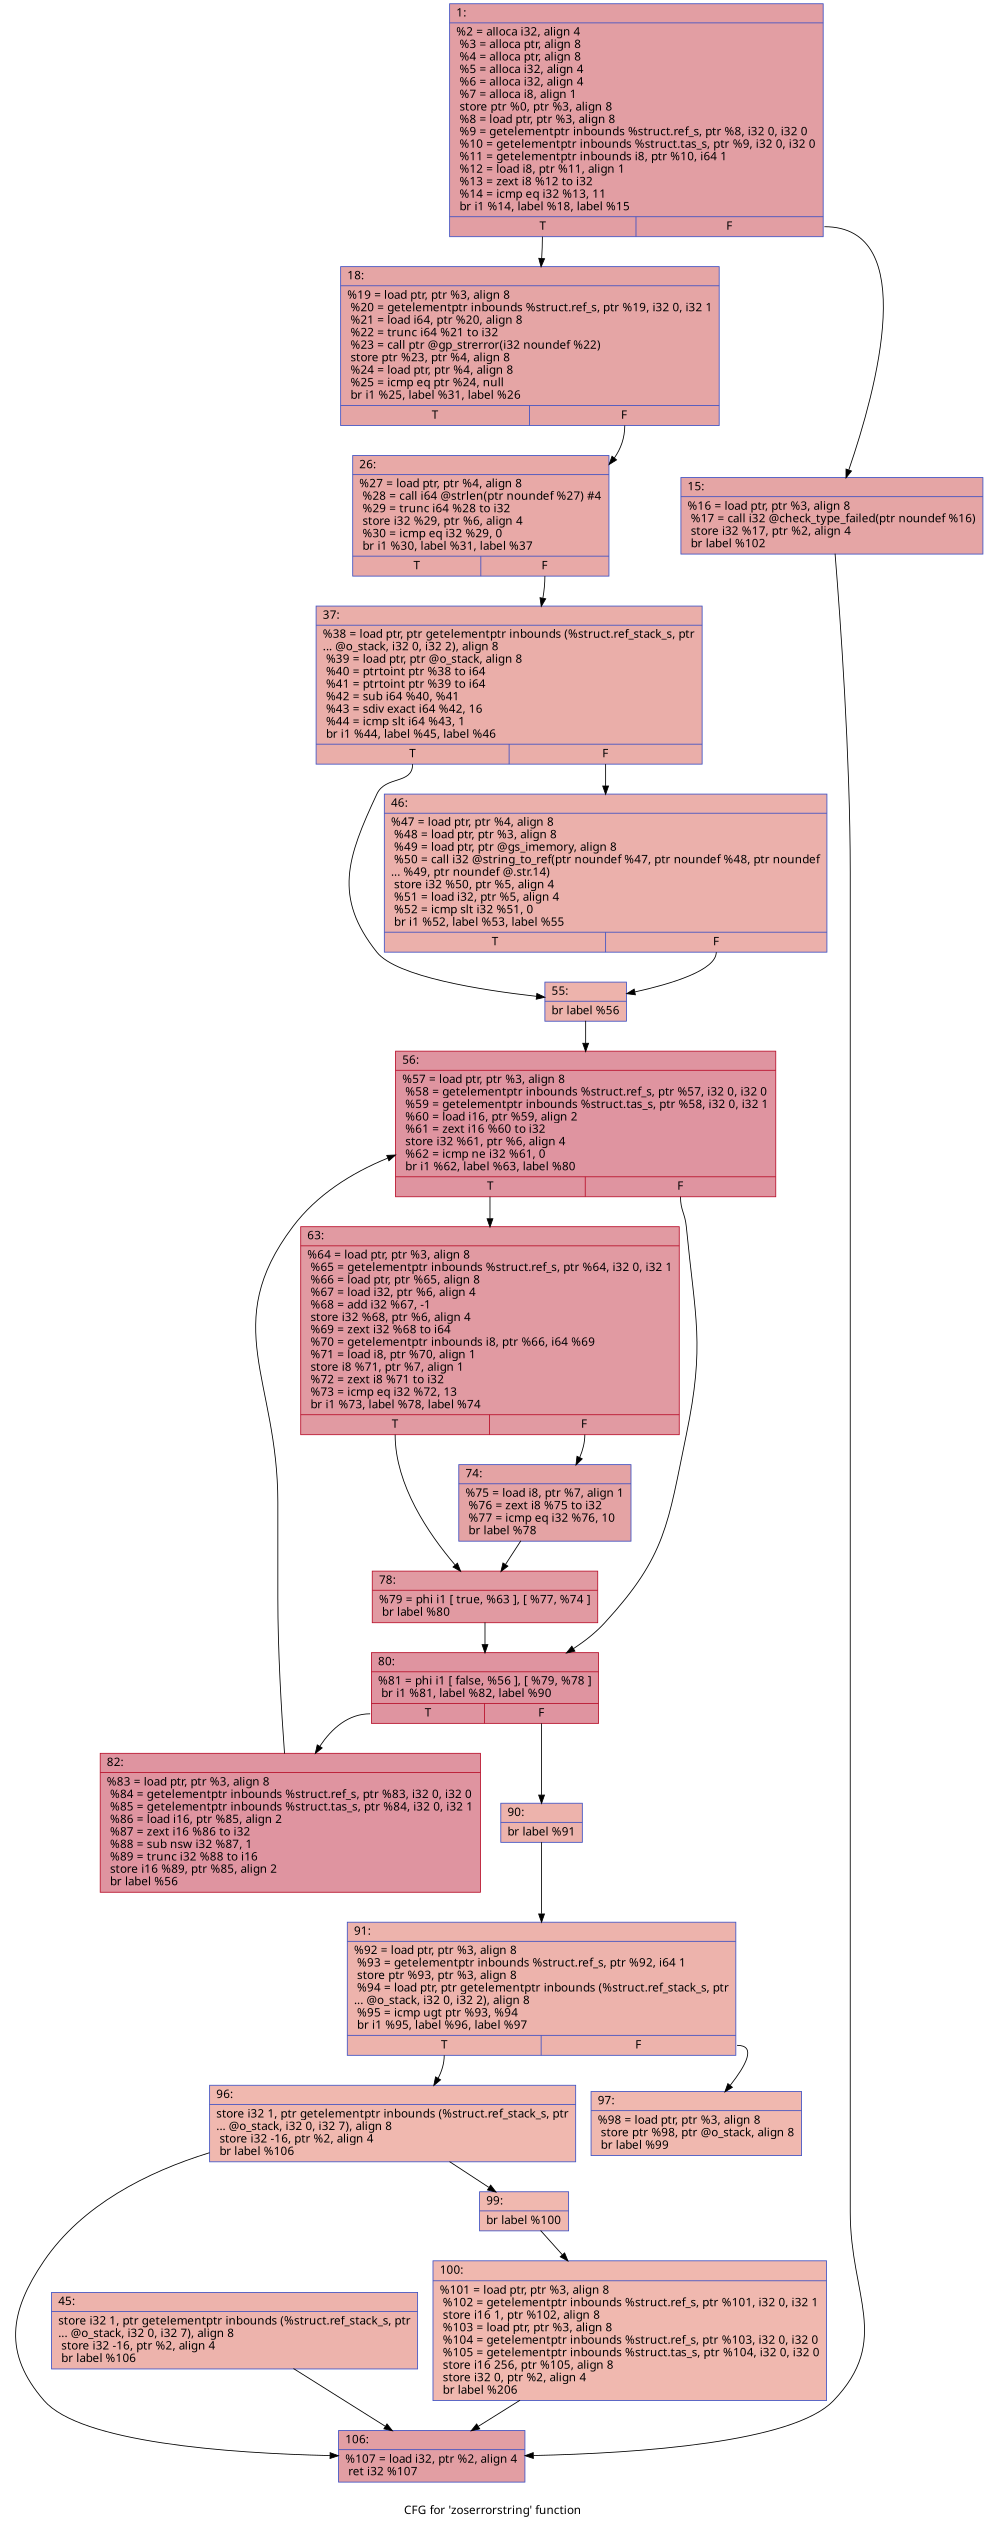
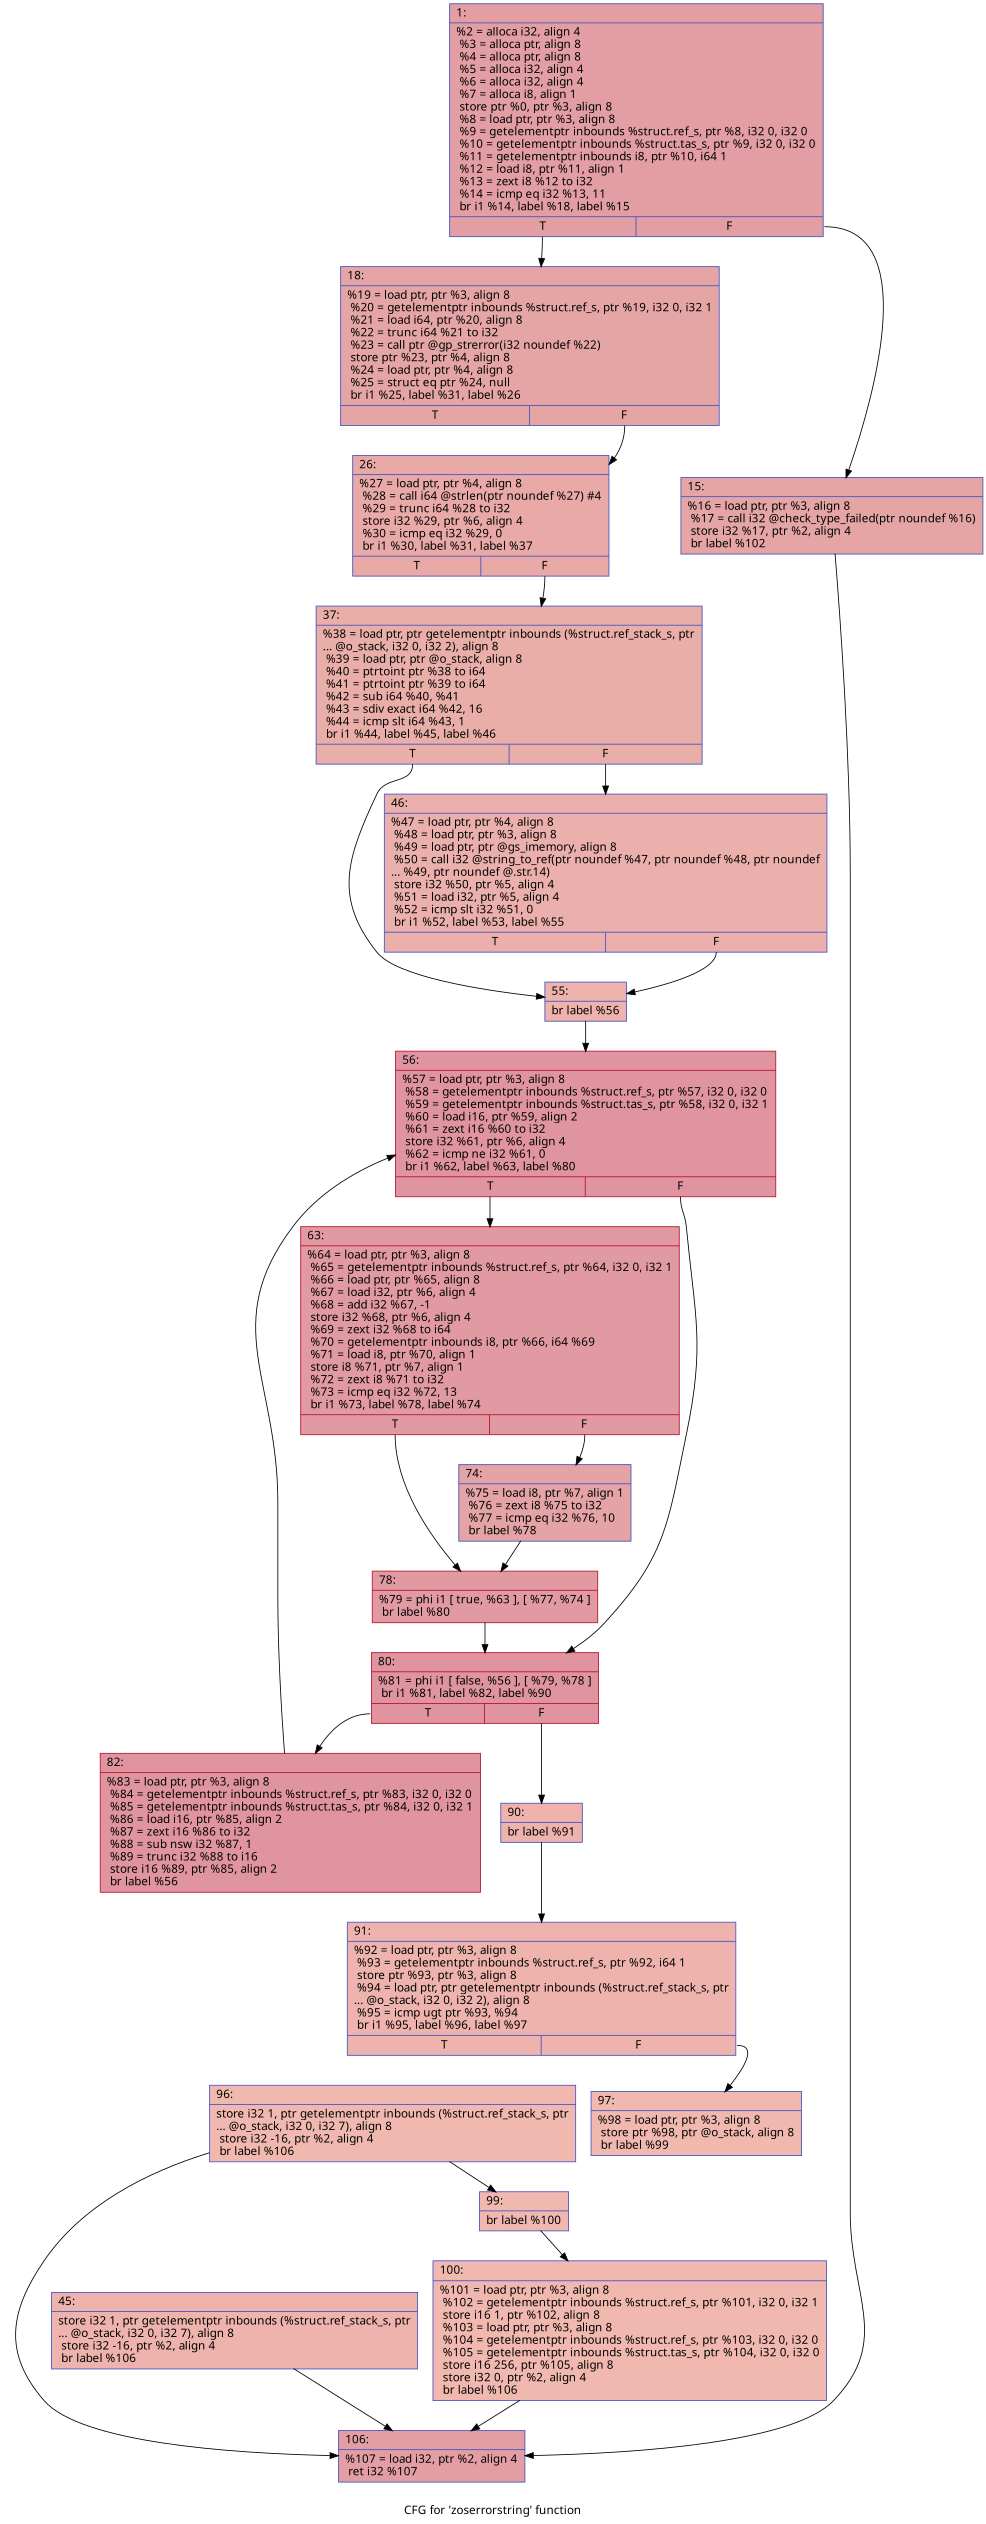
  digraph {
    fontname="Noto Sans"
    label="CFG for 'zoserrorstring' function"
    node [color="#3d50c3ff" fillcolor="#d6524470" fontname="Noto Sans" shape=record style=filled]
    edge [fontname="Noto Sans"]
    n1 [fillcolor="#be242e70" label="{1:\l|  %2 = alloca i32, align 4\l  %3 = alloca ptr, align 8\l  %4 = alloca ptr, align 8\l  %5 = alloca i32, align 4\l  %6 = alloca i32, align 4\l  %7 = alloca i8, align 1\l  store ptr %0, ptr %3, align 8\l  %8 = load ptr, ptr %3, align 8\l  %9 = getelementptr inbounds %struct.ref_s, ptr %8, i32 0, i32 0\l  %10 = getelementptr inbounds %struct.tas_s, ptr %9, i32 0, i32 0\l  %11 = getelementptr inbounds i8, ptr %10, i64 1\l  %12 = load i8, ptr %11, align 1\l  %13 = zext i8 %12 to i32\l  %14 = icmp eq i32 %13, 11\l  br i1 %14, label %18, label %15\l|{<s0>T|<s1>F}}"]
-   n2 [fillcolor="#c5333470" label="{18:\l|  %19 = load ptr, ptr %3, align 8\l  %20 = getelementptr inbounds %struct.ref_s, ptr %19, i32 0, i32 1\l  %21 = load i64, ptr %20, align 8\l  %22 = trunc i64 %21 to i32\l  %23 = call ptr @gp_strerror(i32 noundef %22)\l  store ptr %23, ptr %4, align 8\l  %24 = load ptr, ptr %4, align 8\l  %25 = icmp eq ptr %24, null\l  br i1 %25, label %31, label %26\l|{<s0>T|<s1>F}}"]
+   n2 [fillcolor="#c5333470" label="{18:\l|  %19 = load ptr, ptr %3, align 8\l  %20 = getelementptr inbounds %struct.ref_s, ptr %19, i32 0, i32 1\l  %21 = load i64, ptr %20, align 8\l  %22 = trunc i64 %21 to i32\l  %23 = call ptr @gp_strerror(i32 noundef %22)\l  store ptr %23, ptr %4, align 8\l  %24 = load ptr, ptr %4, align 8\l  %25 = struct eq ptr %24, null\l  br i1 %25, label %31, label %26\l|{<s0>T|<s1>F}}"]
    n3 [fillcolor="#c5333470" label="{15:\l|  %16 = load ptr, ptr %3, align 8\l  %17 = call i32 @check_type_failed(ptr noundef %16)\l  store i32 %17, ptr %2, align 4\l  br label %102\l}"]
    n4 [fillcolor="#ca3b3770" label="{26:\l|  %27 = load ptr, ptr %4, align 8\l  %28 = call i64 @strlen(ptr noundef %27) #4\l  %29 = trunc i64 %28 to i32\l  store i32 %29, ptr %6, align 4\l  %30 = icmp eq i32 %29, 0\l  br i1 %30, label %31, label %37\l|{<s0>T|<s1>F}}"]
    n5 [fillcolor="#be242e70" label="{106:\l|  %107 = load i32, ptr %2, align 4\l  ret i32 %107\l}"]
    n6 [fillcolor="#d0473d70" label="{37:\l|  %38 = load ptr, ptr getelementptr inbounds (%struct.ref_stack_s, ptr\l... @o_stack, i32 0, i32 2), align 8\l  %39 = load ptr, ptr @o_stack, align 8\l  %40 = ptrtoint ptr %38 to i64\l  %41 = ptrtoint ptr %39 to i64\l  %42 = sub i64 %40, %41\l  %43 = sdiv exact i64 %42, 16\l  %44 = icmp slt i64 %43, 1\l  br i1 %44, label %45, label %46\l|{<s0>T|<s1>F}}"]
    n7 [fillcolor="#d24b4070" label="{46:\l|  %47 = load ptr, ptr %4, align 8\l  %48 = load ptr, ptr %3, align 8\l  %49 = load ptr, ptr @gs_imemory, align 8\l  %50 = call i32 @string_to_ref(ptr noundef %47, ptr noundef %48, ptr noundef\l... %49, ptr noundef @.str.14)\l  store i32 %50, ptr %5, align 4\l  %51 = load i32, ptr %5, align 4\l  %52 = icmp slt i32 %51, 0\l  br i1 %52, label %53, label %55\l|{<s0>T|<s1>F}}"]
    n8 [label="{55:\l|  br label %56\l}"]
    n9 [label="{45:\l|  store i32 1, ptr getelementptr inbounds (%struct.ref_stack_s, ptr\l... @o_stack, i32 0, i32 7), align 8\l  store i32 -16, ptr %2, align 4\l  br label %106\l}"]
    n10 [color="#b70d28ff" fillcolor="#b70d2870" label="{56:\l|  %57 = load ptr, ptr %3, align 8\l  %58 = getelementptr inbounds %struct.ref_s, ptr %57, i32 0, i32 0\l  %59 = getelementptr inbounds %struct.tas_s, ptr %58, i32 0, i32 1\l  %60 = load i16, ptr %59, align 2\l  %61 = zext i16 %60 to i32\l  store i32 %61, ptr %6, align 4\l  %62 = icmp ne i32 %61, 0\l  br i1 %62, label %63, label %80\l|{<s0>T|<s1>F}}"]
    n11 [color="#b70d28ff" fillcolor="#bb1b2c70" label="{63:\l|  %64 = load ptr, ptr %3, align 8\l  %65 = getelementptr inbounds %struct.ref_s, ptr %64, i32 0, i32 1\l  %66 = load ptr, ptr %65, align 8\l  %67 = load i32, ptr %6, align 4\l  %68 = add i32 %67, -1\l  store i32 %68, ptr %6, align 4\l  %69 = zext i32 %68 to i64\l  %70 = getelementptr inbounds i8, ptr %66, i64 %69\l  %71 = load i8, ptr %70, align 1\l  store i8 %71, ptr %7, align 1\l  %72 = zext i8 %71 to i32\l  %73 = icmp eq i32 %72, 13\l  br i1 %73, label %78, label %74\l|{<s0>T|<s1>F}}"]
    n12 [color="#b70d28ff" fillcolor="#b70d2870" label="{80:\l|  %81 = phi i1 [ false, %56 ], [ %79, %78 ]\l  br i1 %81, label %82, label %90\l|{<s0>T|<s1>F}}"]
    n13 [color="#b70d28ff" fillcolor="#bb1b2c70" label="{78:\l|  %79 = phi i1 [ true, %63 ], [ %77, %74 ]\l  br label %80\l}"]
    n14 [fillcolor="#c32e3170" label="{74:\l|  %75 = load i8, ptr %7, align 1\l  %76 = zext i8 %75 to i32\l  %77 = icmp eq i32 %76, 10\l  br label %78\l}"]
    n15 [color="#b70d28ff" fillcolor="#b70d2870" label="{82:\l|  %83 = load ptr, ptr %3, align 8\l  %84 = getelementptr inbounds %struct.ref_s, ptr %83, i32 0, i32 0\l  %85 = getelementptr inbounds %struct.tas_s, ptr %84, i32 0, i32 1\l  %86 = load i16, ptr %85, align 2\l  %87 = zext i16 %86 to i32\l  %88 = sub nsw i32 %87, 1\l  %89 = trunc i32 %88 to i16\l  store i16 %89, ptr %85, align 2\l  br label %56\l}"]
    n16 [label="{90:\l|  br label %91\l}"]
    n17 [label="{91:\l|  %92 = load ptr, ptr %3, align 8\l  %93 = getelementptr inbounds %struct.ref_s, ptr %92, i64 1\l  store ptr %93, ptr %3, align 8\l  %94 = load ptr, ptr getelementptr inbounds (%struct.ref_stack_s, ptr\l... @o_stack, i32 0, i32 2), align 8\l  %95 = icmp ugt ptr %93, %94\l  br i1 %95, label %96, label %97\l|{<s0>T|<s1>F}}"]
    n18 [fillcolor="#dc5d4a70" label="{96:\l|  store i32 1, ptr getelementptr inbounds (%struct.ref_stack_s, ptr\l... @o_stack, i32 0, i32 7), align 8\l  store i32 -16, ptr %2, align 4\l  br label %106\l}"]
    n19 [fillcolor="#dc5d4a70" label="{97:\l|  %98 = load ptr, ptr %3, align 8\l  store ptr %98, ptr @o_stack, align 8\l  br label %99\l}"]
    n20 [fillcolor="#dc5d4a70" label="{99:\l|  br label %100\l}"]
-   n21 [fillcolor="#dc5d4a70" label="{100:\l|  %101 = load ptr, ptr %3, align 8\l  %102 = getelementptr inbounds %struct.ref_s, ptr %101, i32 0, i32 1\l  store i16 1, ptr %102, align 8\l  %103 = load ptr, ptr %3, align 8\l  %104 = getelementptr inbounds %struct.ref_s, ptr %103, i32 0, i32 0\l  %105 = getelementptr inbounds %struct.tas_s, ptr %104, i32 0, i32 0\l  store i16 256, ptr %105, align 8\l  store i32 0, ptr %2, align 4\l  br label %206\l}"]
+   n21 [fillcolor="#dc5d4a70" label="{100:\l|  %101 = load ptr, ptr %3, align 8\l  %102 = getelementptr inbounds %struct.ref_s, ptr %101, i32 0, i32 1\l  store i16 1, ptr %102, align 8\l  %103 = load ptr, ptr %3, align 8\l  %104 = getelementptr inbounds %struct.ref_s, ptr %103, i32 0, i32 0\l  %105 = getelementptr inbounds %struct.tas_s, ptr %104, i32 0, i32 0\l  store i16 256, ptr %105, align 8\l  store i32 0, ptr %2, align 4\l  br label %106\l}"]
    n1 -> n2 [tailport=s0]
    n1 -> n3 [tailport=s1]
    n2 -> n4 [tailport=s1]
    n3 -> n5
    n4 -> n6 [tailport=s1]
    n6 -> n7 [tailport=s1]
    n6 -> n8 [tailport=s0]
    n7 -> n8 [tailport=s1]
    n8 -> n10
    n9 -> n5
    n10 -> n11 [tailport=s0]
    n10 -> n12 [tailport=s1]
    n11 -> n13 [tailport=s0]
    n11 -> n14 [tailport=s1]
    n12 -> n15 [tailport=s0]
    n12 -> n16 [tailport=s1]
    n13 -> n12
    n14 -> n13
    n15 -> n10
    n16 -> n17
-   n17 -> n18 [tailport=s0]
    n17 -> n19 [tailport=s1]
    n18 -> n5
    n18 -> n20
    n20 -> n21
    n21 -> n5
  }
